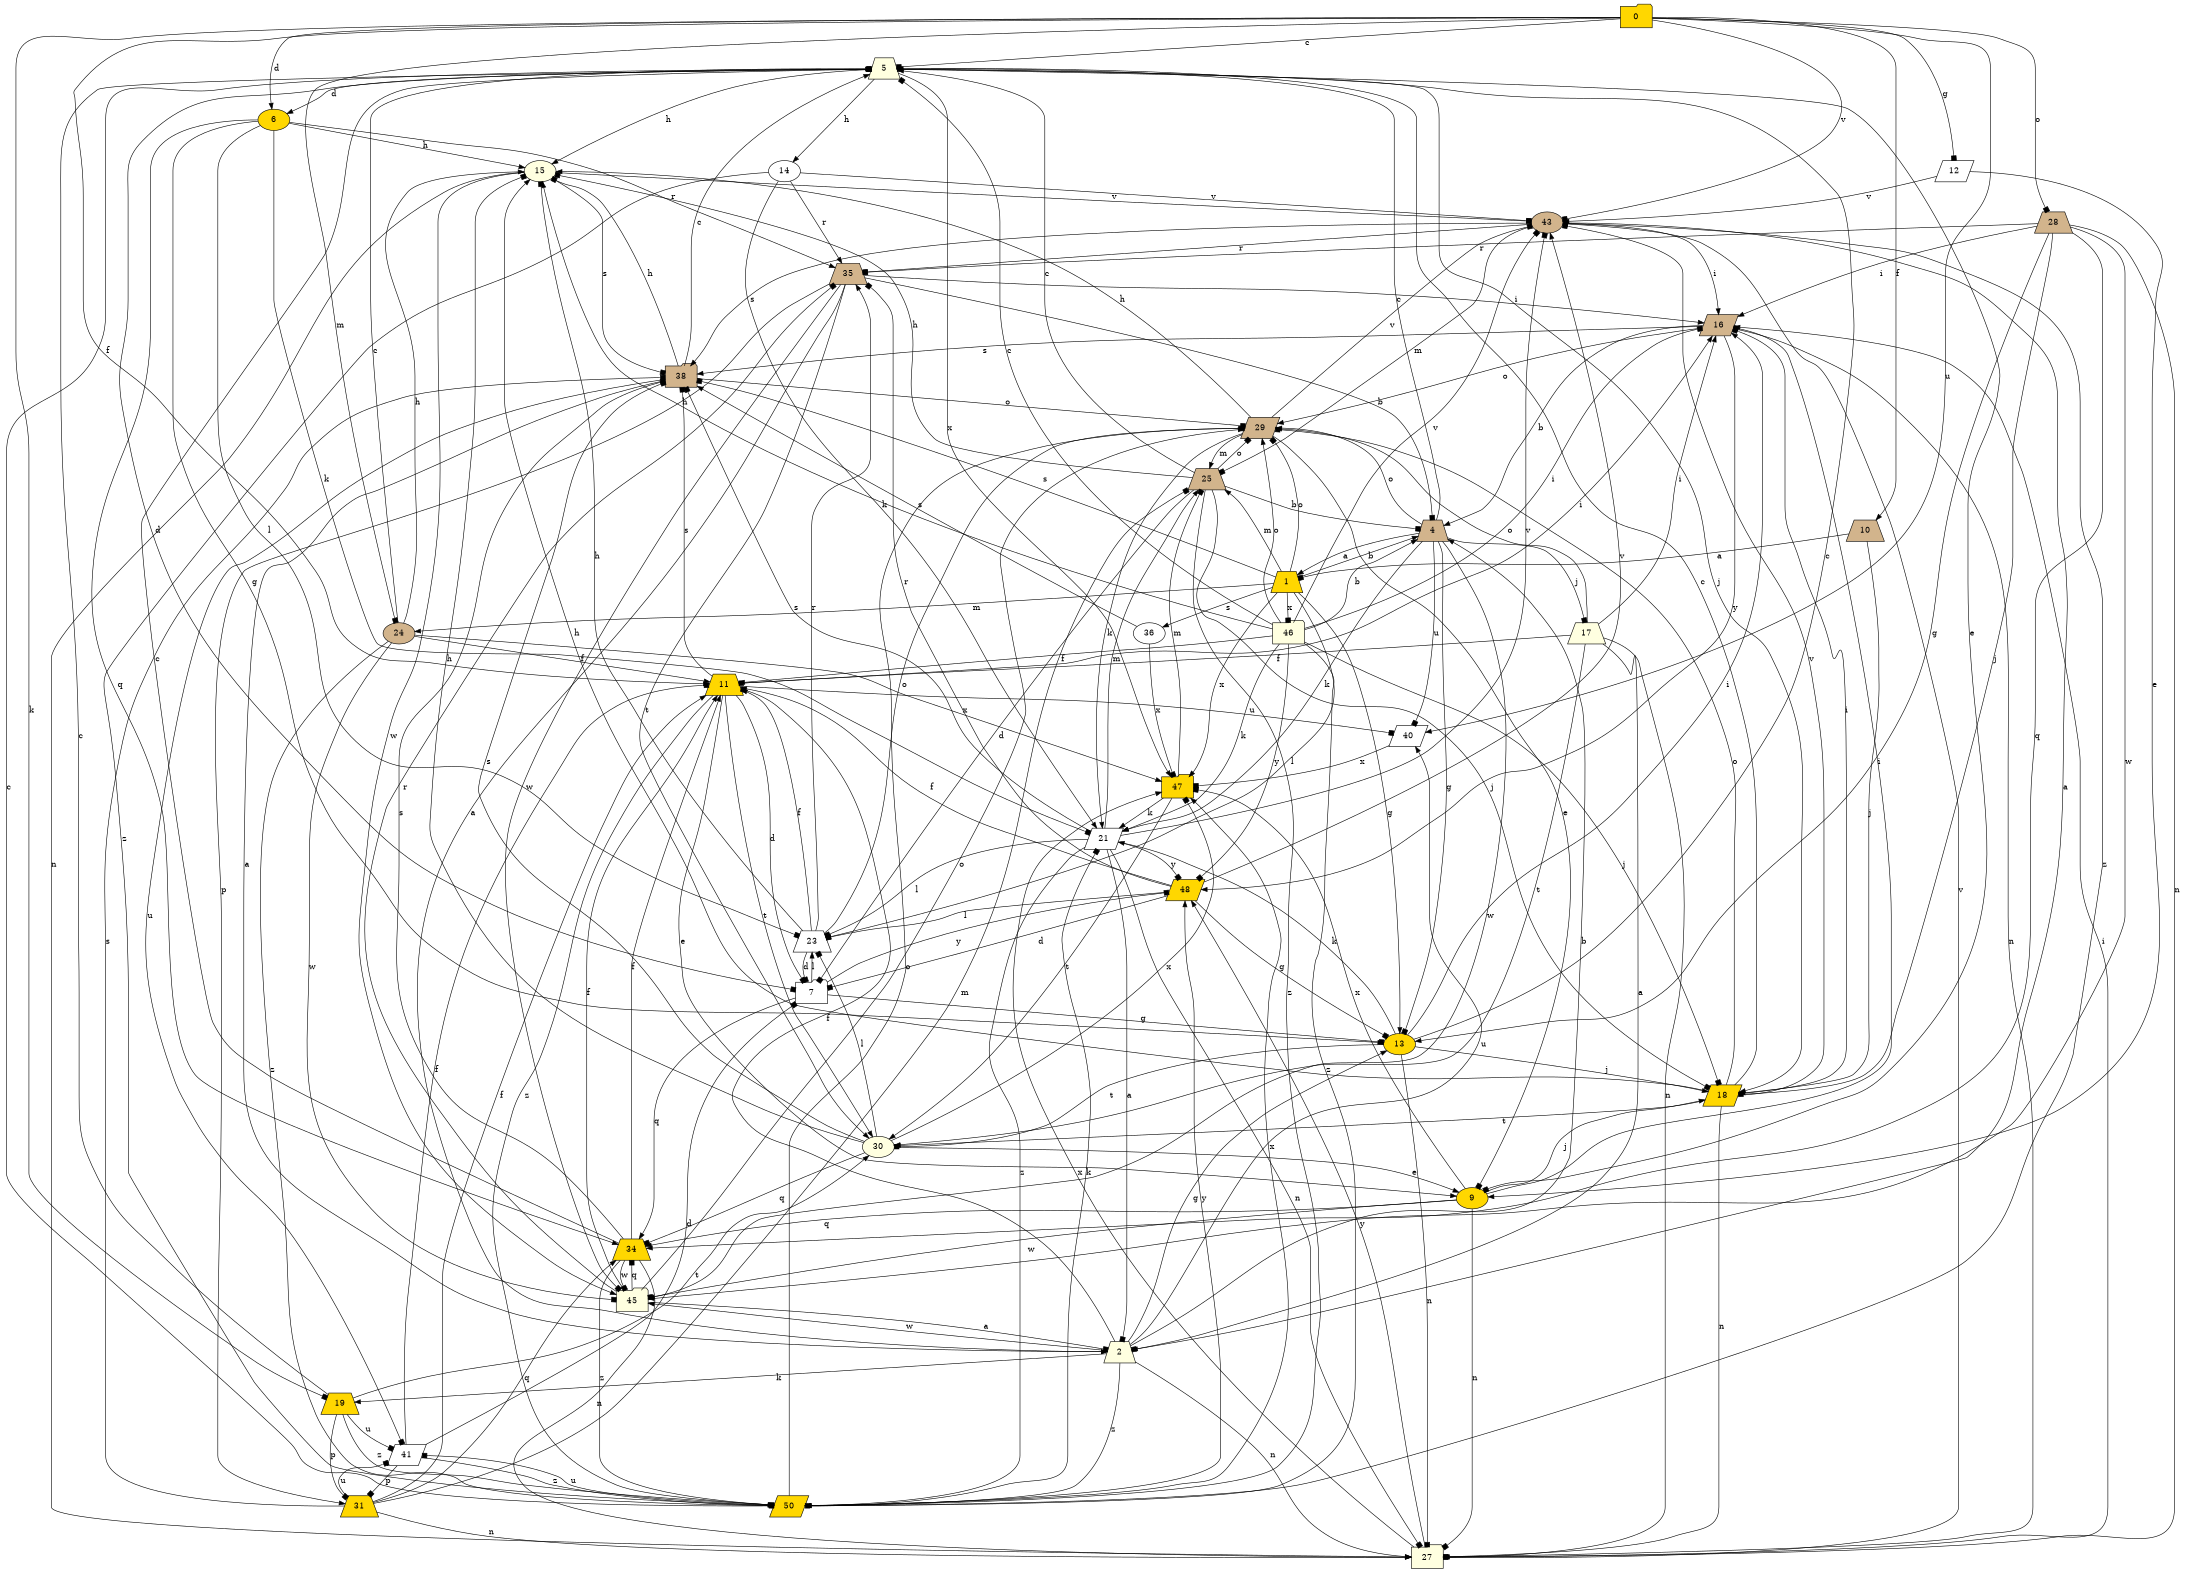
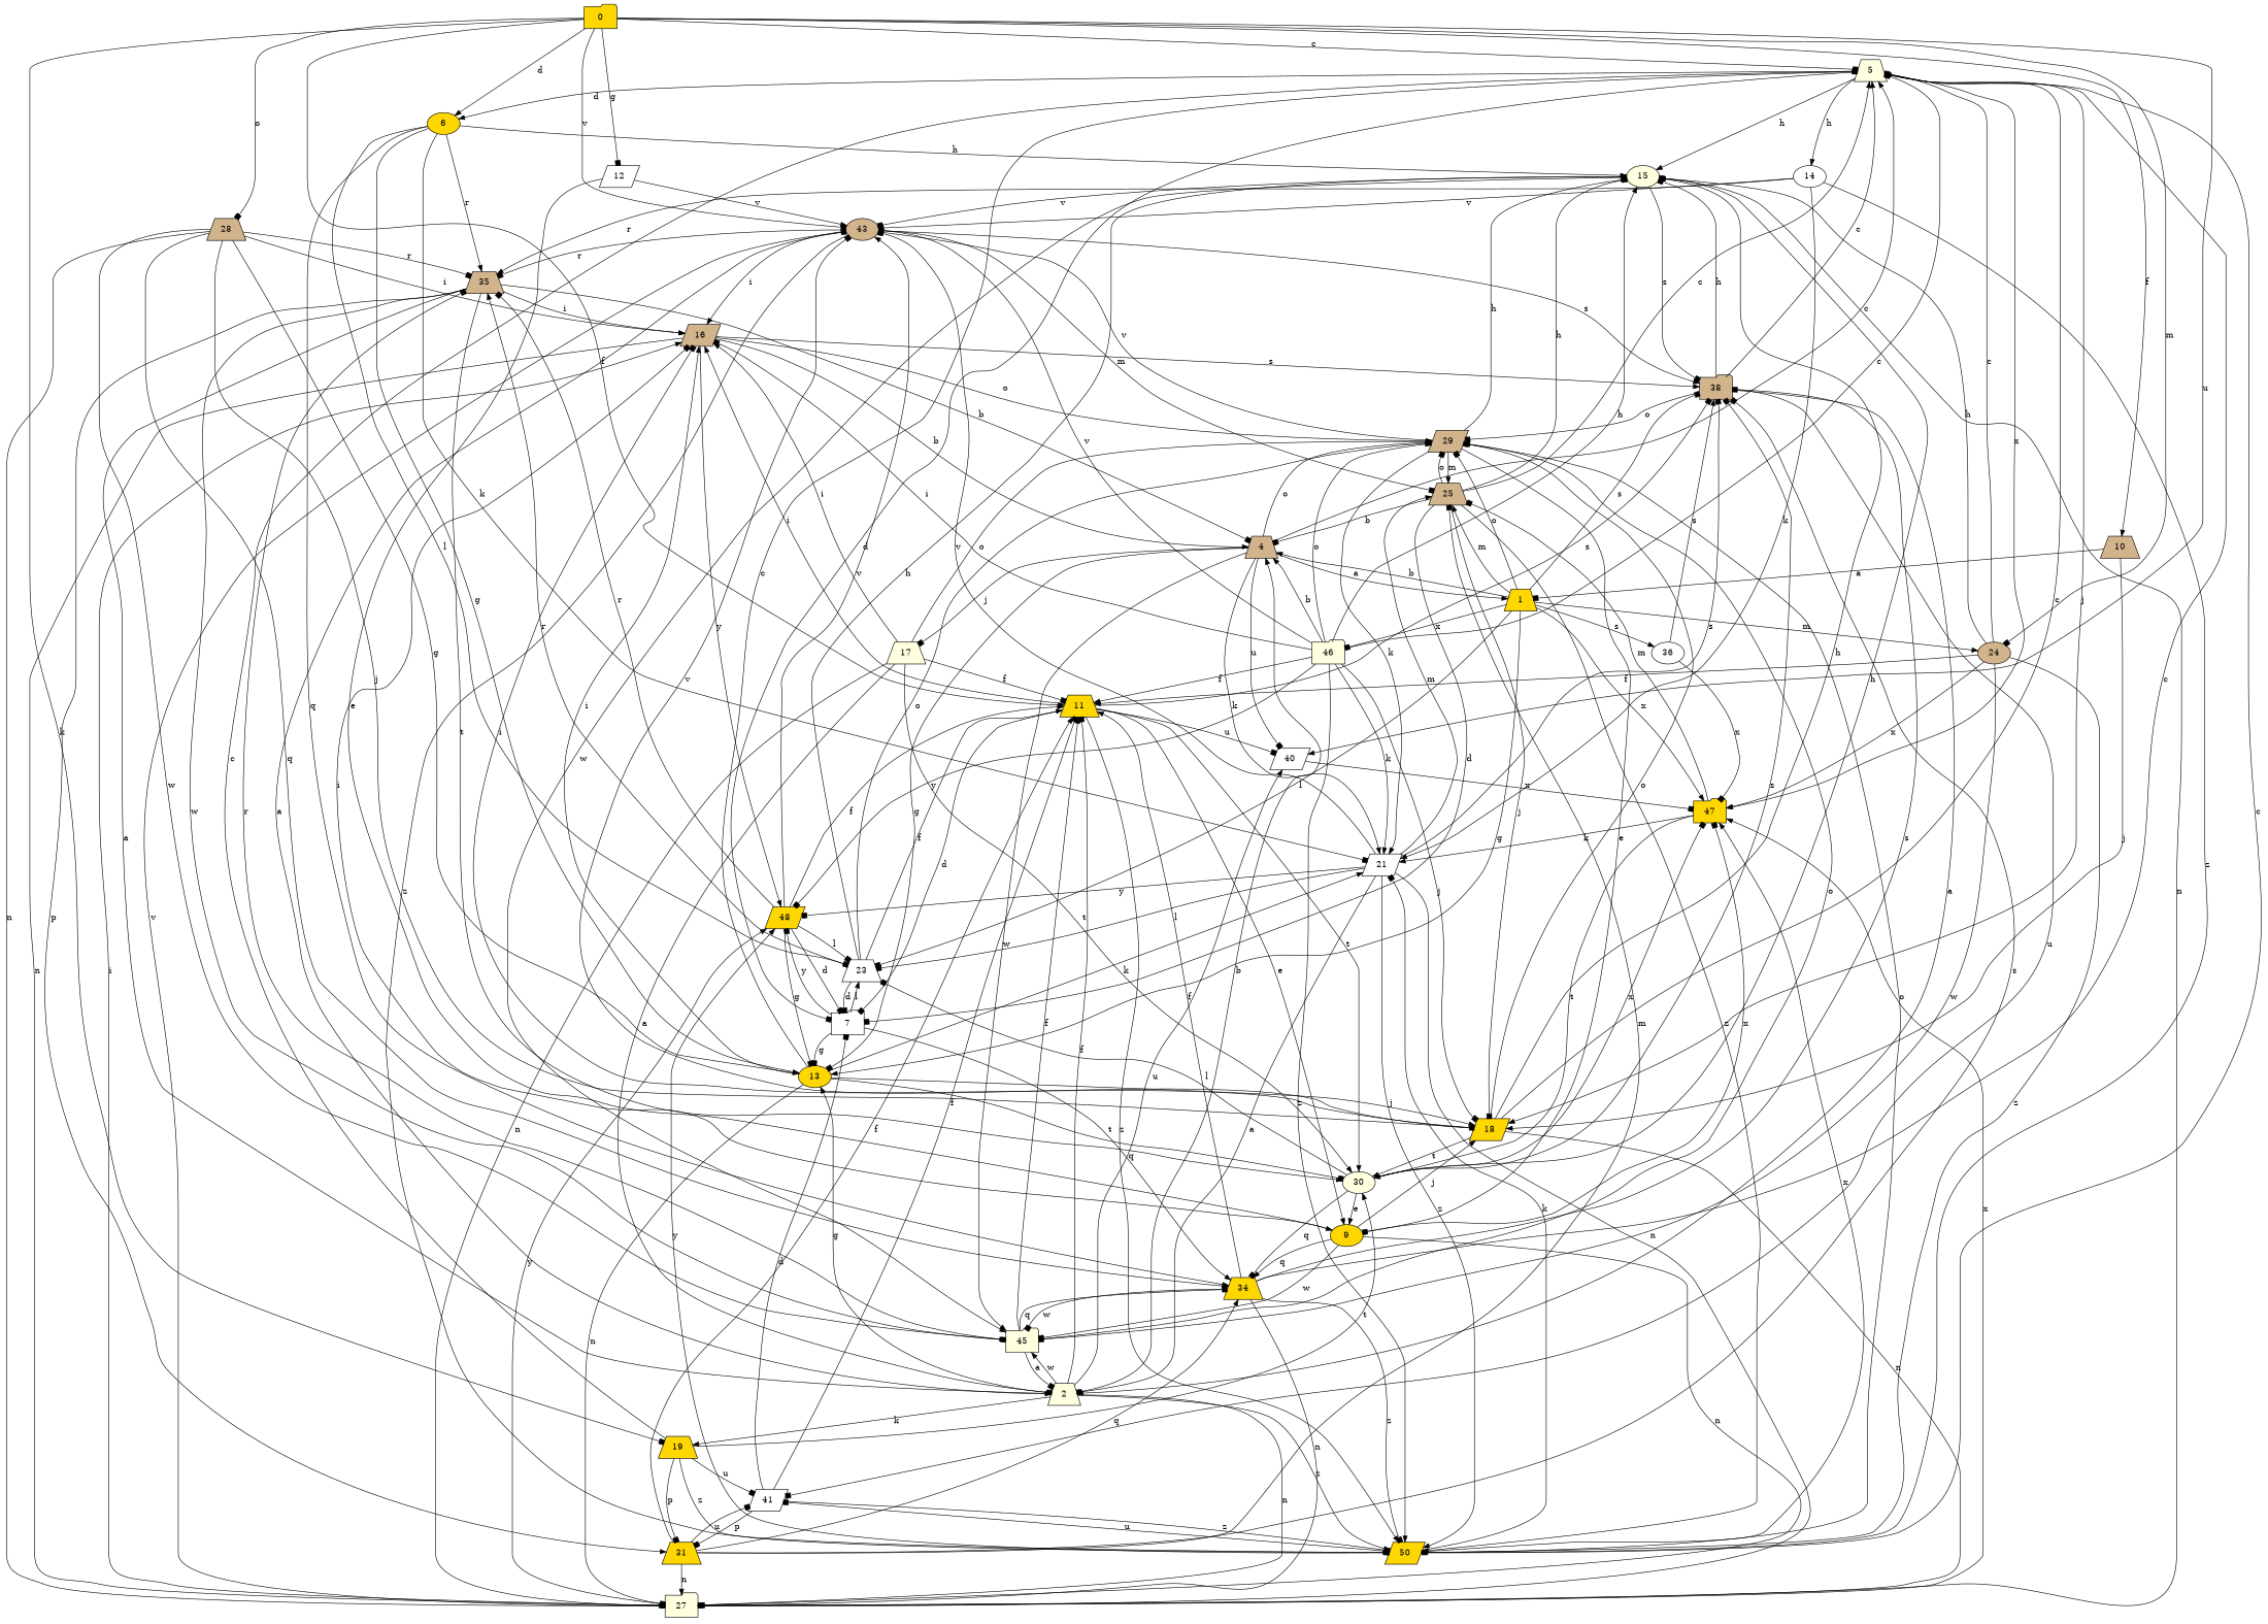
  strict digraph {
    node [fillcolor=gold shape=trapezium style=filled]
    edge [arrowhead=normal]
    0 [shape=folder]
    5 [fillcolor=lightyellow]
    6 [shape=ellipse]
    10 [fillcolor=tan]
    11
    12 [fillcolor=white shape=parallelogram]
    19
    24 [fillcolor=tan shape=ellipse]
    28 [fillcolor=tan]
    40 [fillcolor=white shape=parallelogram]
    43 [fillcolor=tan shape=ellipse]
    47 [shape=folder]
    7 [fillcolor=white shape=folder]
    9 [shape=ellipse]
    14 [fillcolor=white shape=ellipse]
    15 [fillcolor=lightyellow shape=ellipse]
    18 [shape=parallelogram]
    13 [shape=ellipse]
    23 [fillcolor=white]
    21 [fillcolor=white shape=parallelogram]
    34
    35 [fillcolor=tan]
    1
    38 [fillcolor=tan shape=folder]
    50 [shape=parallelogram]
    16 [fillcolor=tan shape=parallelogram]
    n27 [fillcolor=lightyellow label=30 shape=ellipse]
    31
    41 [fillcolor=white shape=parallelogram]
    45 [fillcolor=lightyellow shape=folder]
    27 [fillcolor=lightyellow shape=folder]
    25 [fillcolor=tan]
    2 [fillcolor=lightyellow]
    4 [fillcolor=tan]
    29 [fillcolor=tan shape=parallelogram]
    36 [fillcolor=white shape=ellipse]
    46 [fillcolor=lightyellow shape=folder]
    17 [fillcolor=lightyellow]
    48 [shape=parallelogram]
    0 -> 5 [arrowhead=box label=c]
    0 -> 6 [label=d]
    0 -> 10 [label=f]
    0 -> 11 [label=f]
    0 -> 12 [arrowhead=box label=g]
    0 -> 19 [arrowhead=box label=k]
    0 -> 24 [arrowhead=box label=m]
    0 -> 28 [arrowhead=box label=o]
    0 -> 40 [label=u]
    0 -> 43 [arrowhead=box label=v]
    5 -> 6 [label=d]
    5 -> 47 [label=x]
    5 -> 7 [arrowhead=box label=d]
-   5 -> 9 [arrowhead=box label=e]
    5 -> 14 [label=h]
    5 -> 15 [label=h]
    5 -> 18 [label=j]
    6 -> 15 [label=h]
    6 -> 13 [label=g]
    6 -> 23 [arrowhead=box label=l]
    6 -> 21 [arrowhead=box label=k]
    6 -> 34 [label=q]
    6 -> 35 [label=r]
    10 -> 18 [label=j]
    10 -> 1 [arrowhead=box label=a]
    11 -> 40 [arrowhead=box label=u]
    11 -> 7 [arrowhead=box label=d]
    11 -> 9 [label=e]
    11 -> 38 [arrowhead=box label=s]
    11 -> 50 [label=z]
    11 -> 16 [label=i]
    11 -> n27 [label=t]
    12 -> 43 [label=v]
    12 -> 9 [label=e]
    19 -> 5 [arrowhead=box label=c]
    19 -> 50 [label=z]
    19 -> n27 [label=t]
    19 -> 31 [arrowhead=box label=p]
    19 -> 41 [arrowhead=box label=u]
    24 -> 5 [arrowhead=box label=c]
    24 -> 11 [label=f]
    24 -> 47 [label=x]
    24 -> 15 [label=h]
    24 -> 50 [arrowhead=box label=z]
    24 -> 45 [arrowhead=box label=w]
    28 -> 18 [arrowhead=box label=j]
    28 -> 13 [label=g]
    28 -> 34 [label=q]
    28 -> 35 [arrowhead=box label=r]
    28 -> 16 [label=i]
    28 -> 45 [label=w]
    28 -> 27 [arrowhead=box label=n]
    40 -> 47 [arrowhead=box label=x]
    43 -> 35 [arrowhead=box label=r]
    43 -> 38 [label=s]
    43 -> 50 [arrowhead=box label=z]
    43 -> 16 [label=i]
    43 -> 25 [arrowhead=box label=m]
    43 -> 2 [label=a]
    47 -> 21 [label=k]
    47 -> n27 [label=t]
    47 -> 25 [arrowhead=box label=m]
    7 -> 13 [arrowhead=box label=g]
    7 -> 23 [label=l]
    7 -> 34 [label=q]
    7 -> 48 [arrowhead=box label=y]
    9 -> 47 [arrowhead=box label=x]
    9 -> 18 [label=j]
    9 -> 34 [label=q]
    9 -> 16 [arrowhead=box label=i]
    9 -> 45 [arrowhead=box label=w]
    9 -> 27 [arrowhead=box label=n]
    14 -> 43 [arrowhead=box label=v]
    14 -> 21 [label=k]
    14 -> 35 [label=r]
    14 -> 50 [label=z]
    15 -> 43 [arrowhead=box label=v]
    15 -> 38 [arrowhead=box label=s]
    15 -> 45 [label=w]
    15 -> 27 [label=n]
    18 -> 5 [label=c]
    18 -> 43 [arrowhead=box label=v]
    18 -> 15 [label=h]
    18 -> 16 [arrowhead=box label=i]
    18 -> n27 [label=t]
    18 -> 27 [label=n]
    18 -> 29 [arrowhead=box label=o]
    13 -> 5 [arrowhead=box label=c]
    13 -> 18 [label=j]
    13 -> 21 [label=k]
    13 -> 16 [label=i]
    13 -> n27 [arrowhead=box label=t]
    13 -> 27 [arrowhead=box label=n]
    23 -> 11 [label=f]
    23 -> 7 [arrowhead=box label=d]
    23 -> 15 [arrowhead=box label=h]
    23 -> 35 [label=r]
    23 -> 29 [arrowhead=box label=o]
    21 -> 43 [arrowhead=box label=v]
    21 -> 23 [arrowhead=box label=l]
    21 -> 38 [arrowhead=box label=s]
    21 -> 50 [label=z]
    21 -> 27 [arrowhead=box label=n]
    21 -> 25 [label=m]
    21 -> 2 [arrowhead=box label=a]
    21 -> 48 [arrowhead=box label=y]
    34 -> 5 [arrowhead=box label=c]
    34 -> 11 [label=f]
    34 -> 38 [arrowhead=box label=s]
    34 -> 50 [arrowhead=box label=z]
    34 -> 45 [arrowhead=box label=w]
    34 -> 27 [label=n]
    35 -> 16 [label=i]
    35 -> n27 [label=t]
    35 -> 31 [label=p]
    35 -> 45 [arrowhead=box label=w]
    35 -> 2 [label=a]
    35 -> 4 [arrowhead=box label=b]
    1 -> 24 [label=m]
    1 -> 47 [label=x]
    1 -> 13 [label=g]
    1 -> 23 [arrowhead=box label=l]
    1 -> 38 [arrowhead=box label=s]
    1 -> 25 [label=m]
    1 -> 4 [label=b]
    1 -> 29 [arrowhead=box label=o]
    1 -> 36 [label=s]
    1 -> 46 [arrowhead=box label=x]
    38 -> 5 [label=c]
    38 -> 15 [arrowhead=box label=h]
    38 -> 41 [arrowhead=box label=u]
    38 -> 2 [label=a]
    38 -> 29 [arrowhead=box label=o]
    50 -> 5 [label=c]
    50 -> 47 [label=x]
    50 -> 21 [arrowhead=box label=k]
    50 -> 41 [arrowhead=box label=u]
    50 -> 29 [label=o]
    50 -> 48 [label=y]
    16 -> 38 [label=s]
    16 -> 27 [arrowhead=box label=n]
    16 -> 4 [label=b]
    16 -> 29 [label=o]
    16 -> 48 [label=y]
    n27 -> 47 [arrowhead=box label=x]
    n27 -> 9 [label=e]
    n27 -> 15 [arrowhead=box label=h]
    n27 -> 23 [arrowhead=box label=l]
    n27 -> 34 [arrowhead=box label=q]
    n27 -> 38 [arrowhead=box label=s]
    31 -> 11 [label=f]
    31 -> 34 [label=q]
    31 -> 38 [arrowhead=box label=s]
    31 -> 41 [arrowhead=box label=u]
    31 -> 27 [label=n]
    31 -> 25 [arrowhead=box label=m]
    41 -> 11 [arrowhead=box label=f]
    41 -> 7 [arrowhead=box label=d]
    41 -> 50 [arrowhead=box label=z]
    41 -> 31 [arrowhead=box label=p]
    45 -> 11 [label=f]
    45 -> 34 [arrowhead=box label=q]
    45 -> 35 [arrowhead=box label=r]
    45 -> 2 [arrowhead=box label=a]
    45 -> 29 [label=o]
    27 -> 43 [arrowhead=box label=v]
    27 -> 47 [label=x]
    27 -> 16 [label=i]
    27 -> 48 [label=y]
    25 -> 5 [label=c]
    25 -> 7 [arrowhead=box label=d]
    25 -> 15 [arrowhead=box label=h]
    25 -> 18 [arrowhead=box label=j]
    25 -> 50 [label=z]
    25 -> 4 [arrowhead=box label=b]
    25 -> 29 [arrowhead=box label=o]
    2 -> 11 [arrowhead=box label=f]
    2 -> 19 [label=k]
    2 -> 40 [label=u]
    2 -> 13 [label=g]
    2 -> 50 [label=z]
    2 -> 45 [label=w]
    2 -> 27 [label=n]
    2 -> 4 [label=b]
    4 -> 5 [label=c]
    4 -> 40 [arrowhead=box label=u]
    4 -> 13 [arrowhead=box label=g]
    4 -> 21 [label=k]
    4 -> 1 [label=a]
    4 -> 45 [label=w]
    4 -> 29 [label=o]
    4 -> 17 [arrowhead=box label=j]
    29 -> 43 [arrowhead=box label=v]
    29 -> 9 [arrowhead=box label=e]
    29 -> 15 [label=h]
    29 -> 21 [label=k]
    29 -> 25 [label=m]
    36 -> 47 [arrowhead=box label=x]
    36 -> 38 [label=s]
    46 -> 5 [arrowhead=box label=c]
    46 -> 11 [label=f]
    46 -> 43 [arrowhead=box label=v]
    46 -> 15 [label=h]
    46 -> 18 [arrowhead=box label=j]
    46 -> 21 [label=k]
    46 -> 50 [label=z]
    46 -> 16 [arrowhead=box label=i]
    46 -> 4 [label=b]
    46 -> 29 [label=o]
    46 -> 48 [arrowhead=box label=y]
    17 -> 11 [arrowhead=box label=f]
    17 -> 16 [label=i]
    17 -> n27 [label=t]
    17 -> 27 [label=n]
    17 -> 2 [arrowhead=box label=a]
    17 -> 29 [label=o]
    48 -> 11 [label=f]
    48 -> 43 [label=v]
    48 -> 7 [arrowhead=box label=d]
    48 -> 13 [arrowhead=box label=g]
    48 -> 23 [arrowhead=box label=l]
    48 -> 35 [arrowhead=box label=r]
  }
